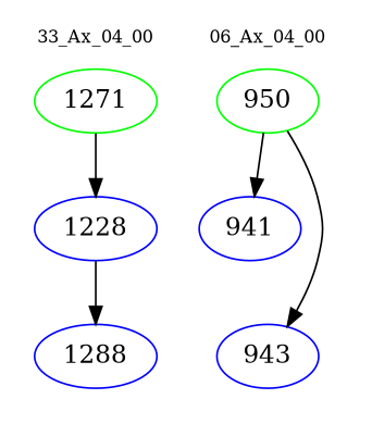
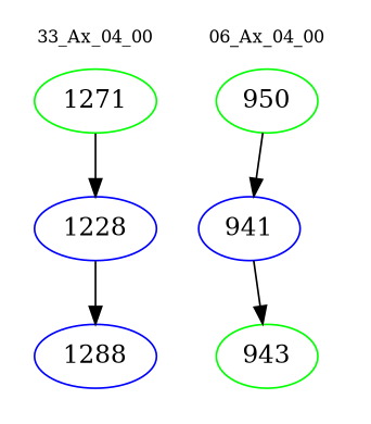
  digraph {
    node [color=blue]
    edge [color=black]
    n1 [color=green label=1271]
    n2 [label=1228]
    n3 [label=1288]
    n4 [color=green label=950]
    n5 [label=941]
-   n6 [label=943]
+   n6 [color=green label=943]
    subgraph cluster_1 {
      color=white
      fontsize=10
      label="33_Ax_04_00"
      n1
      n2
      n3
    }
    subgraph cluster_2 {
      color=white
      fontsize=10
      label="06_Ax_04_00"
      n4
      n5
      n6
    }
    n1 -> n2
    n2 -> n3
    n4 -> n5
-   n4 -> n6
+   n5 -> n6
  }
